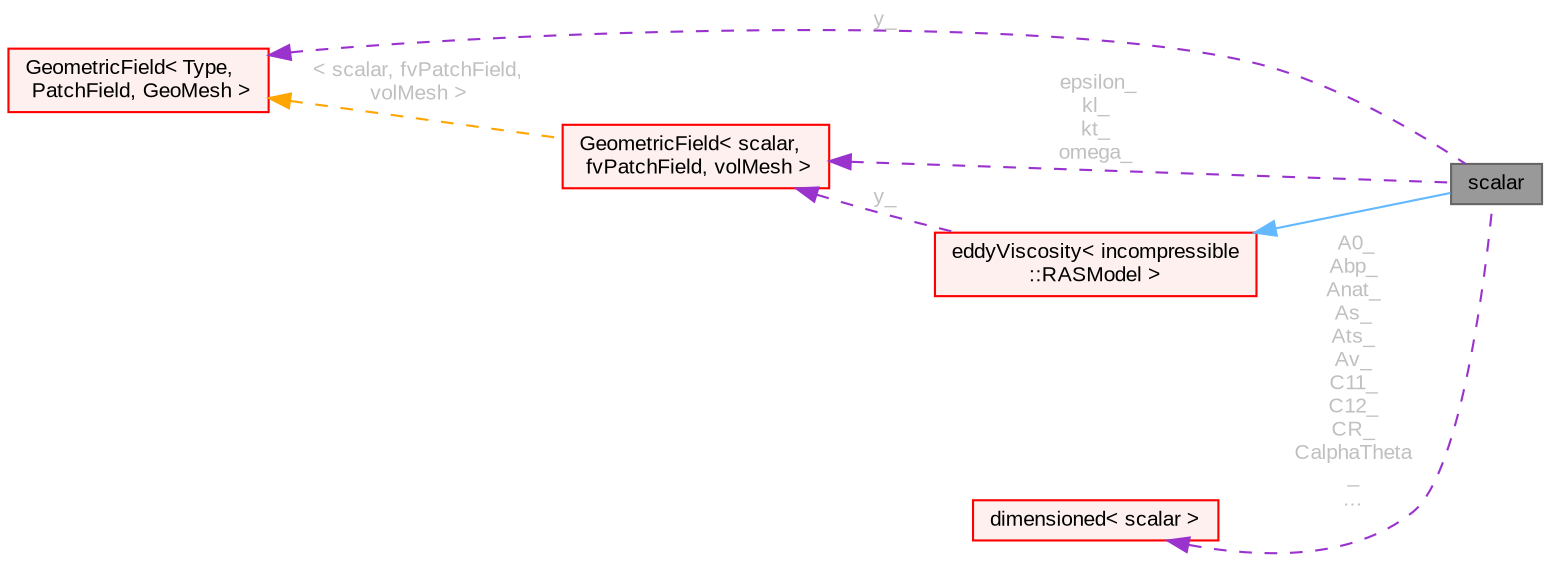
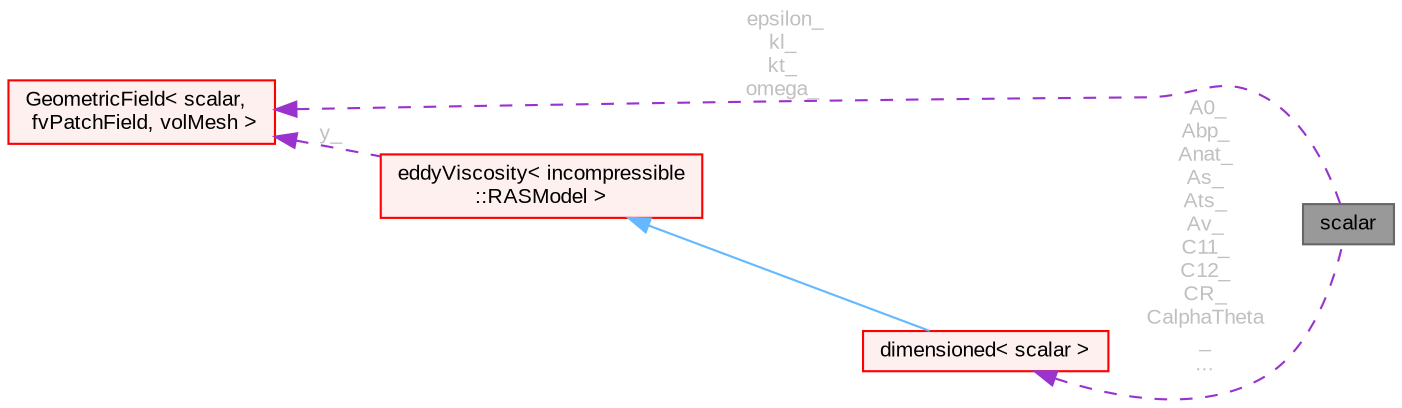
  digraph {
    fontname="Liberation Sans"
    rankdir=LR
    node [color=red fillcolor="#FFF0F0" fontname="Liberation Sans" fontsize=10 shape=box style=filled]
    edge [color=darkorchid3 dir=back fontname="Liberation Sans" fontsize=10 labelfontname=Helvetica labelfontsize=10 style=dashed fontcolor=grey]
    n1 [color=gray40 fillcolor=grey60 fontcolor=black height=0.2 label=scalar width=0.4]
    n2 [height=0.2 label="eddyViscosity\< incompressible\l::RASModel \>" width=0.4]
    n3 [height=0.2 label="GeometricField\< scalar,\l fvPatchField, volMesh \>" width=0.4]
-   n4 [height=0.2 label="GeometricField\< Type,\l PatchField, GeoMesh \>" width=0.4]
    n5 [height=0.2 label="dimensioned\< scalar \>" width=0.4]
-   n2 -> n1 [color=steelblue1 style=solid fontcolor=""]
+   n2 -> n5 [color=steelblue1 style=solid fontcolor=""]
    n3 -> n1 [label=" epsilon_\nkl_\nkt_\nomega_"]
    n3 -> n2 [label=" y_"]
-   n4 -> n1 [label=" y_"]
-   n4 -> n3 [color=orange label=" \< scalar, fvPatchField,\l volMesh \>"]
    n5 -> n1 [label=" A0_\nAbp_\nAnat_\nAs_\nAts_\nAv_\nC11_\nC12_\nCR_\nCalphaTheta\l_\n..."]
  }
